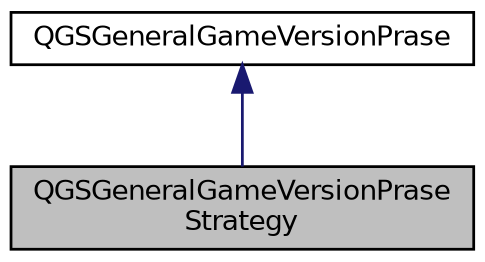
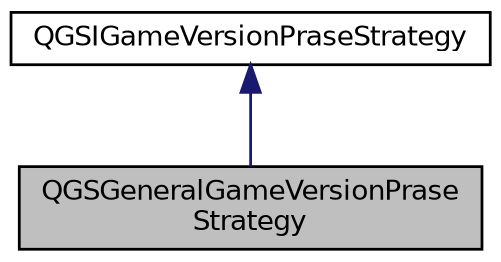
  digraph {
    fontname="DejaVu Sans"
    node [color=black fontname="DejaVu Sans" fontsize=10 shape=record style=filled]
    n1 [fillcolor=grey75 fontcolor=black height=0.2 label="QGSGeneralGameVersionPrase\lStrategy" width=0.4]
-   n2 [fillcolor=white height=0.2 label=QGSGeneralGameVersionPrase width=0.4]
+   n2 [fillcolor=white height=0.2 label=QGSIGameVersionPraseStrategy width=0.4]
    n2 -> n1 [color=midnightblue dir=back fontname="DejaVu Sans" fontsize=10 labelfontname=Helvetica labelfontsize=10 style=solid]
  }
